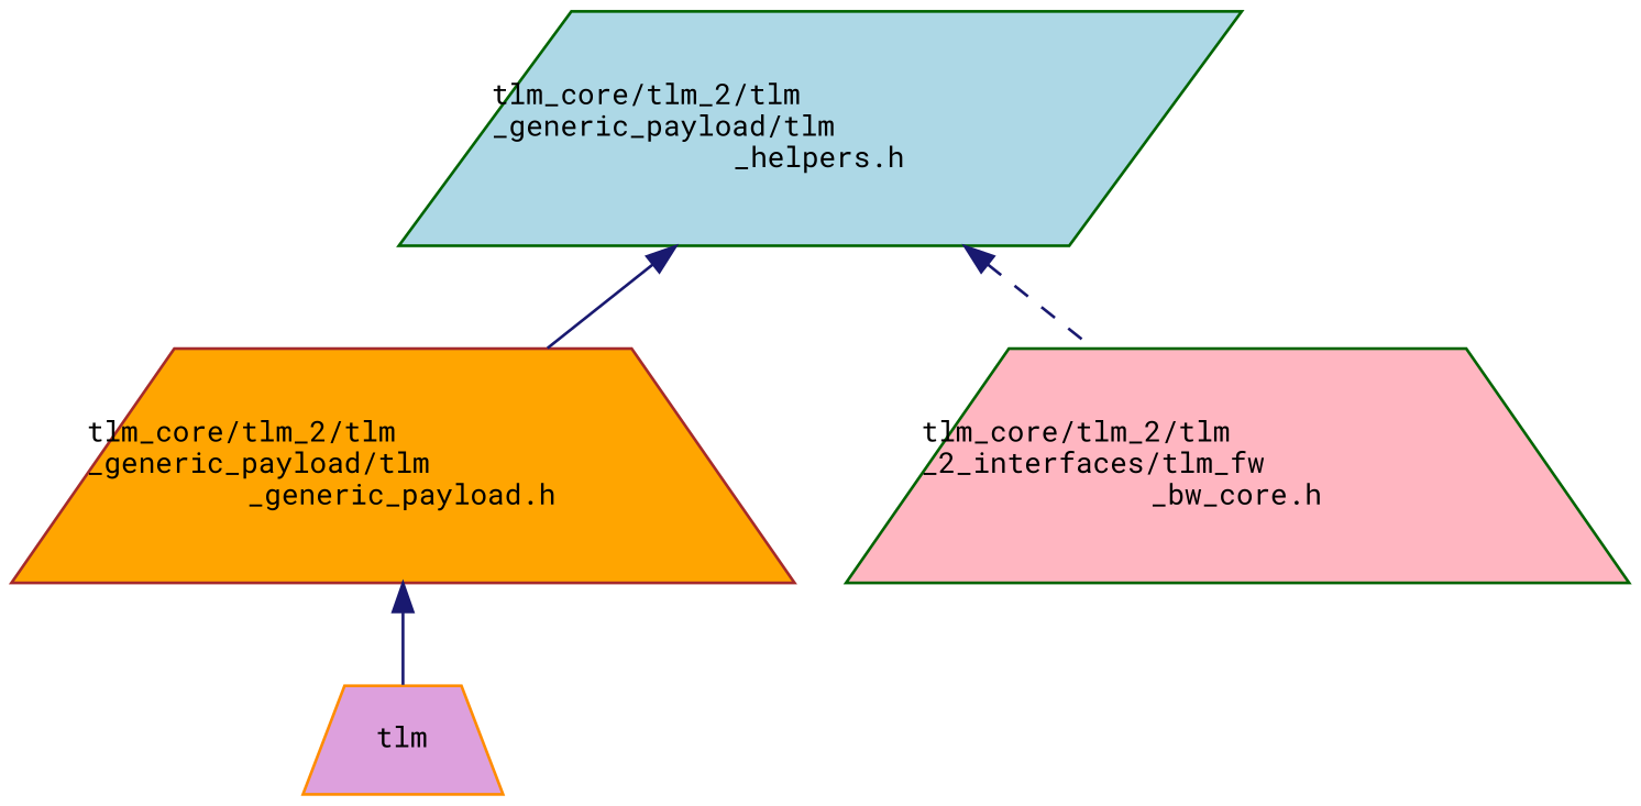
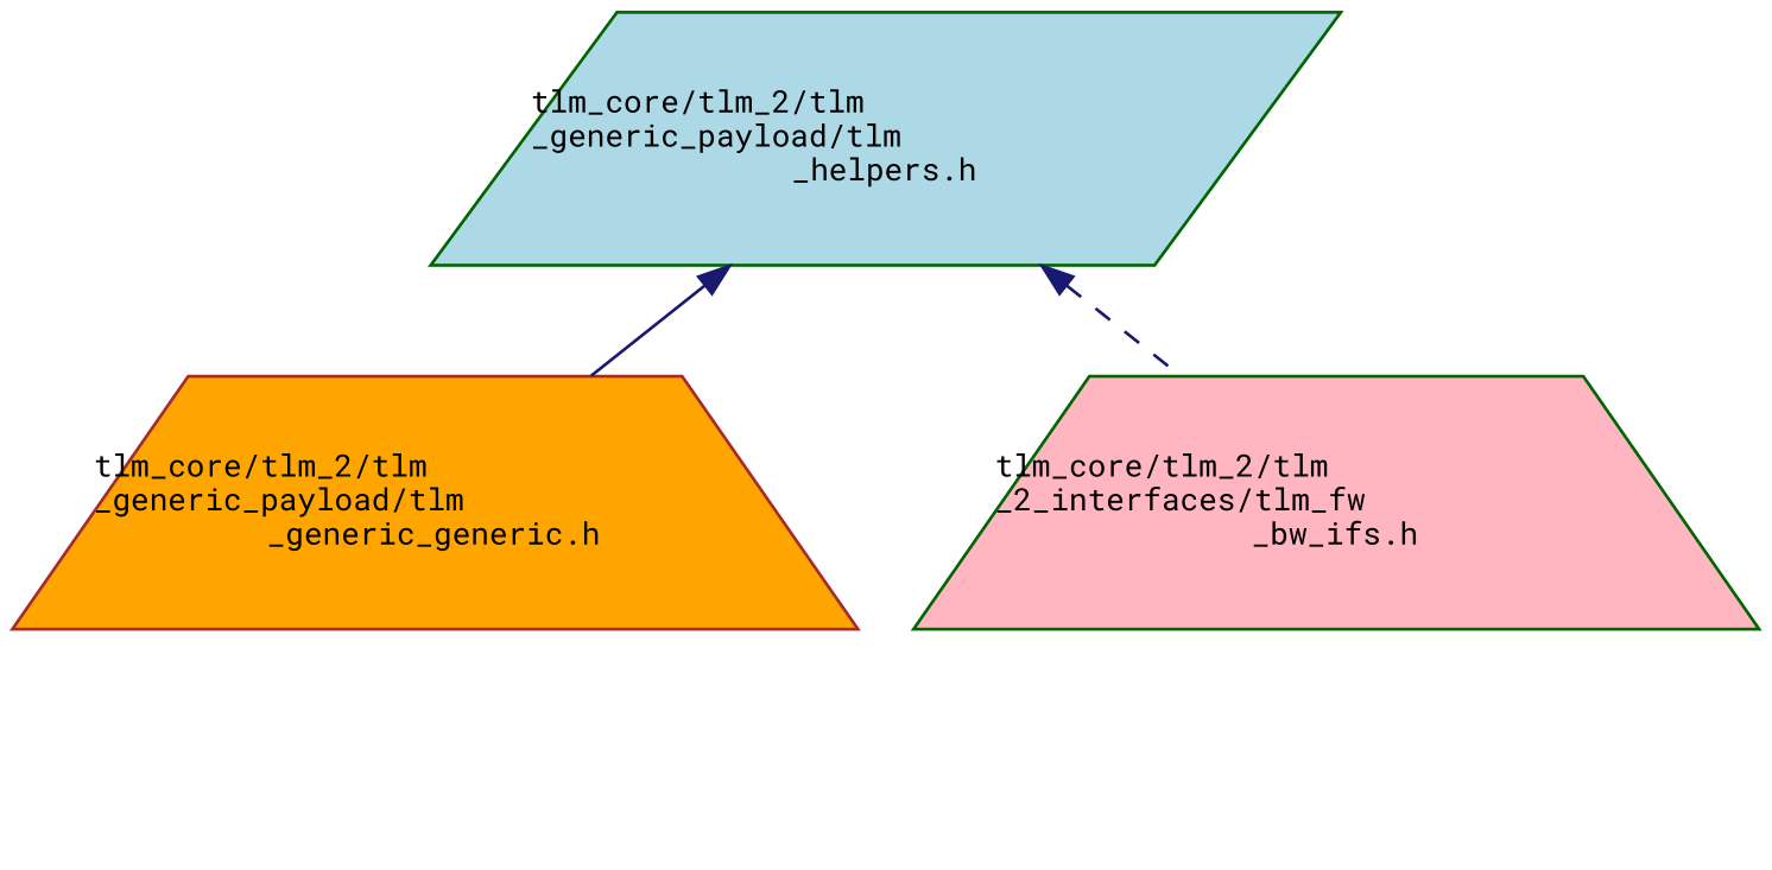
  digraph {
    fontname="Roboto Mono"
    node [color=darkgreen fontname="Roboto Mono" fontsize=10 shape=trapezium style=filled]
    edge [color=midnightblue dir=back fontname="Roboto Mono" fontsize=10 labelfontname=FreeSans labelfontsize=10 style=solid]
    n1 [fillcolor=lightblue fontcolor=black height=0.2 label="tlm_core/tlm_2/tlm\l_generic_payload/tlm\l_helpers.h" shape=parallelogram width=0.4]
-   n2 [color=brown fillcolor=orange height=0.2 label="tlm_core/tlm_2/tlm\l_generic_payload/tlm\l_generic_payload.h" width=0.4]
-   n3 [fillcolor=lightpink height=0.2 label="tlm_core/tlm_2/tlm\l_2_interfaces/tlm_fw\l_bw_core.h" width=0.4]
-   n4 [color=darkorange fillcolor=plum height=0.2 label=tlm width=0.4]
+   n2 [color=brown fillcolor=orange height=0.2 label="tlm_core/tlm_2/tlm\l_generic_payload/tlm\l_generic_generic.h" width=0.4]
+   n3 [fillcolor=lightpink height=0.2 label="tlm_core/tlm_2/tlm\l_2_interfaces/tlm_fw\l_bw_ifs.h" width=0.4]
    n1 -> n2
    n1 -> n3 [style=dashed]
-   n2 -> n4
  }
